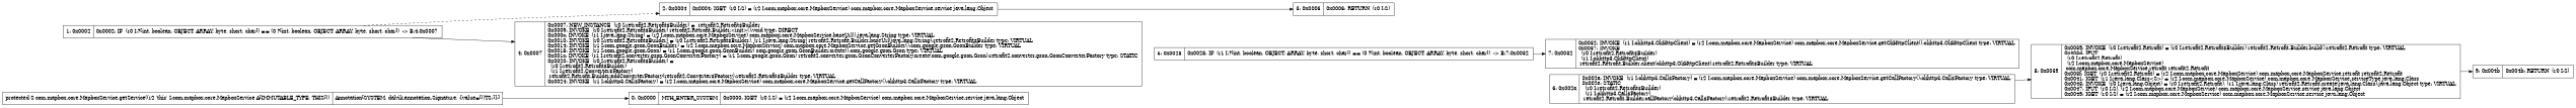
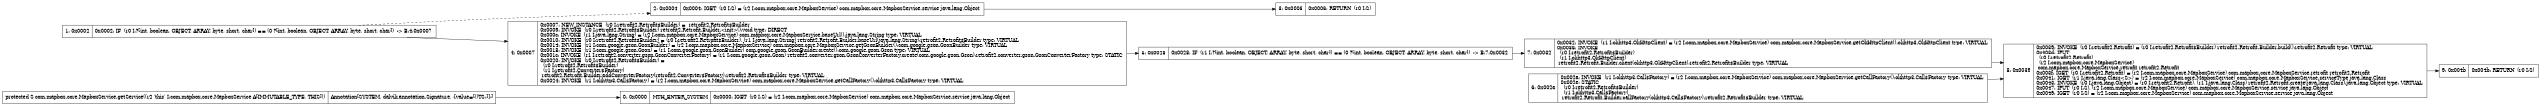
  digraph {
    rankdir=LR
    node [shape=record]
    n1 [label="{0\:\ 0x0000|MTH_ENTER_SYSTEM\l|0x0000: IGET  (r0 I:S) = (r2 I:com.mapbox.core.MapboxService) com.mapbox.core.MapboxService.service java.lang.Object \l}"]
    n2 [label="{1\:\ 0x0002|0x0002: IF  (r0 I:?[int, boolean, OBJECT, ARRAY, byte, short, char]) == (0 ?[int, boolean, OBJECT, ARRAY, byte, short, char])  \-\> B:4:0x0007 \l}"]
    n3 [label="{2\:\ 0x0004|0x0004: IGET  (r0 I:S) = (r2 I:com.mapbox.core.MapboxService) com.mapbox.core.MapboxService.service java.lang.Object \l}"]
    n4 [label="{4\:\ 0x0007|0x0007: NEW_INSTANCE  (r0 I:retrofit2.Retrofit$Builder) =  retrofit2.Retrofit$Builder \l0x0009: INVOKE  (r0 I:retrofit2.Retrofit$Builder) retrofit2.Retrofit.Builder.\<init\>():void type: DIRECT \l0x000c: INVOKE  (r1 I:java.lang.String) = (r2 I:com.mapbox.core.MapboxService) com.mapbox.core.MapboxService.baseUrl():java.lang.String type: VIRTUAL \l0x0010: INVOKE  (r0 I:retrofit2.Retrofit$Builder) = (r0 I:retrofit2.Retrofit$Builder), (r1 I:java.lang.String) retrofit2.Retrofit.Builder.baseUrl(java.lang.String):retrofit2.Retrofit$Builder type: VIRTUAL \l0x0014: INVOKE  (r1 I:com.google.gson.GsonBuilder) = (r2 I:com.mapbox.core.MapboxService) com.mapbox.core.MapboxService.getGsonBuilder():com.google.gson.GsonBuilder type: VIRTUAL \l0x0018: INVOKE  (r1 I:com.google.gson.Gson) = (r1 I:com.google.gson.GsonBuilder) com.google.gson.GsonBuilder.create():com.google.gson.Gson type: VIRTUAL \l0x001c: INVOKE  (r1 I:retrofit2.converter.gson.GsonConverterFactory) = (r1 I:com.google.gson.Gson) retrofit2.converter.gson.GsonConverterFactory.create(com.google.gson.Gson):retrofit2.converter.gson.GsonConverterFactory type: STATIC \l0x0020: INVOKE  (r0 I:retrofit2.Retrofit$Builder) = \l  (r0 I:retrofit2.Retrofit$Builder)\l  (r1 I:retrofit2.Converter$Factory)\l retrofit2.Retrofit.Builder.addConverterFactory(retrofit2.Converter$Factory):retrofit2.Retrofit$Builder type: VIRTUAL \l0x0024: INVOKE  (r1 I:okhttp3.Call$Factory) = (r2 I:com.mapbox.core.MapboxService) com.mapbox.core.MapboxService.getCallFactory():okhttp3.Call$Factory type: VIRTUAL \l}"]
    n5 [label="{3\:\ 0x0006|0x0006: RETURN  (r0 I:S) \l}"]
    n6 [label="{5\:\ 0x0028|0x0028: IF  (r1 I:?[int, boolean, OBJECT, ARRAY, byte, short, char]) == (0 ?[int, boolean, OBJECT, ARRAY, byte, short, char])  \-\> B:7:0x0032 \l}"]
-   n7 [label="{7\:\ 0x0032|0x0032: INVOKE  (r1 I:okhttp3.OkHttpClient) = (r2 I:com.mapbox.core.MapboxService) com.mapbox.core.MapboxService.getOkHttpClient():okhttp3.OkHttpClient type: VIRTUAL \l0x0037: INVOKE  \l  (r0 I:retrofit2.Retrofit$Builder)\l  (r1 I:okhttp3.OkHttpClient)\l retrofit2.Retrofit.Builder.client(okhttp3.OkHttpClient):retrofit2.Retrofit$Builder type: VIRTUAL \l}"]
+   n7 [label="{7\:\ 0x0032|0x0032: INVOKE  (r1 I:okhttp3.OkHttpClient) = (r2 I:com.mapbox.core.MapboxService) com.mapbox.core.MapboxService.getOkHttpClient():okhttp3.OkHttpClient type: VIRTUAL \l0x0036: INVOKE  \l  (r0 I:retrofit2.Retrofit$Builder)\l  (r1 I:okhttp3.OkHttpClient)\l retrofit2.Retrofit.Builder.client(okhttp3.OkHttpClient):retrofit2.Retrofit$Builder type: VIRTUAL \l}"]
    n8 [label="{6\:\ 0x002a|0x002a: INVOKE  (r1 I:okhttp3.Call$Factory) = (r2 I:com.mapbox.core.MapboxService) com.mapbox.core.MapboxService.getCallFactory():okhttp3.Call$Factory type: VIRTUAL \l0x002e: STATIC  \l  (r0 I:retrofit2.Retrofit$Builder)\l  (r1 I:okhttp3.Call$Factory)\l retrofit2.Retrofit.Builder.callFactory(okhttp3.Call$Factory):retrofit2.Retrofit$Builder type: VIRTUAL \l}"]
    n9 [label="{8\:\ 0x0039|0x0039: INVOKE  (r0 I:retrofit2.Retrofit) = (r0 I:retrofit2.Retrofit$Builder) retrofit2.Retrofit.Builder.build():retrofit2.Retrofit type: VIRTUAL \l0x403d: IPUT  \l  (r0 I:retrofit2.Retrofit)\l  (r2 I:com.mapbox.core.MapboxService)\l com.mapbox.core.MapboxService.retrofit retrofit2.Retrofit \l0x003f: IGET  (r0 I:retrofit2.Retrofit) = (r2 I:com.mapbox.core.MapboxService) com.mapbox.core.MapboxService.retrofit retrofit2.Retrofit \l0x0041: IGET  (r1 I:java.lang.Class\<S\>) = (r2 I:com.mapbox.core.MapboxService) com.mapbox.core.MapboxService.serviceType java.lang.Class \l0x0043: INVOKE  (r0 I:java.lang.Object) = (r0 I:retrofit2.Retrofit), (r1 I:java.lang.Class) retrofit2.Retrofit.create(java.lang.Class):java.lang.Object type: VIRTUAL \l0x0047: IPUT  (r0 I:S), (r2 I:com.mapbox.core.MapboxService) com.mapbox.core.MapboxService.service java.lang.Object \l0x0049: IGET  (r0 I:S) = (r2 I:com.mapbox.core.MapboxService) com.mapbox.core.MapboxService.service java.lang.Object \l}"]
    n10 [label="{9\:\ 0x004b|0x004b: RETURN  (r0 I:S) \l}"]
    n11 [label="{protected S com.mapbox.core.MapboxService.getService((r2 'this' I:com.mapbox.core.MapboxService A[IMMUTABLE_TYPE, THIS]))  | Annotation[SYSTEM, dalvik.annotation.Signature, \{value=[()TS;]\}]\l}"]
    n2 -> n3 [style=dashed]
    n2 -> n4
    n3 -> n5
+   n4 -> n6
    n6 -> n7
+   n7 -> n9
    n8 -> n9
    n9 -> n10
    n11 -> n1
  }
